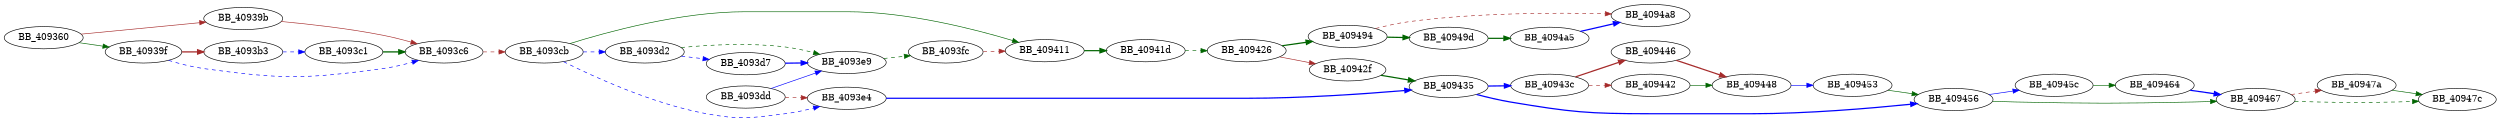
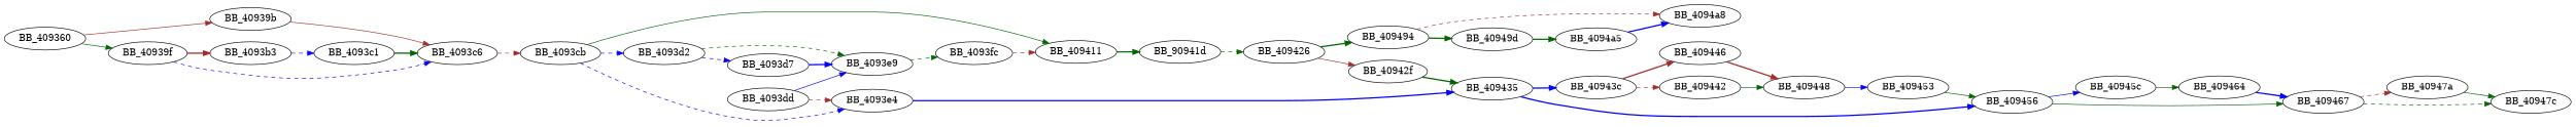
  digraph {
    rankdir=LR
    edge [color=darkgreen style=dashed]
    BB_409360
    BB_40939b
    BB_40939f
    BB_4093c6
    BB_4093b3
    BB_4093cb
    BB_4093c1
    BB_4093d2
    BB_4093e4
    BB_409411
    BB_4093d7
    BB_4093e9
    BB_409435
-   BB_40941d
+   BB_40941d [label=BB_90941d]
    BB_4093fc
    BB_40943c
    BB_409456
    BB_409426
    BB_4093dd
    BB_409442
    BB_409446
    BB_40945c
    BB_409467
    BB_40942f
    BB_409494
    BB_40949d
    BB_4094a8
    BB_4094a5
    BB_409448
    BB_409464
    BB_40947a
    BB_40947c
    BB_409453
    BB_409360 -> BB_40939b [color=brown style=solid]
    BB_409360 -> BB_40939f [style=solid]
    BB_40939b -> BB_4093c6 [color=brown style=solid]
    BB_40939f -> BB_4093c6 [color=blue]
    BB_40939f -> BB_4093b3 [color=brown style=bold]
    BB_4093c6 -> BB_4093cb [color=brown]
    BB_4093b3 -> BB_4093c1 [color=blue]
    BB_4093cb -> BB_4093d2 [color=blue]
    BB_4093cb -> BB_4093e4 [color=blue]
    BB_4093cb -> BB_409411 [style=solid]
    BB_4093c1 -> BB_4093c6 [style=bold]
    BB_4093d2 -> BB_4093d7 [color=blue]
    BB_4093d2 -> BB_4093e9
    BB_4093e4 -> BB_409435 [color=blue style=bold]
    BB_409411 -> BB_40941d [style=bold]
    BB_4093d7 -> BB_4093e9 [color=blue style=bold]
    BB_4093e9 -> BB_4093fc
    BB_409435 -> BB_40943c [color=blue style=bold]
    BB_409435 -> BB_409456 [color=blue style=bold]
    BB_40941d -> BB_409426
    BB_4093fc -> BB_409411 [color=brown]
    BB_40943c -> BB_409442 [color=brown]
    BB_40943c -> BB_409446 [color=brown style=bold]
    BB_409456 -> BB_40945c [color=blue style=solid]
    BB_409456 -> BB_409467 [style=solid]
    BB_409426 -> BB_40942f [color=brown style=solid]
    BB_409426 -> BB_409494 [style=bold]
    BB_4093dd -> BB_4093e4 [color=brown]
    BB_4093dd -> BB_4093e9 [color=blue style=solid]
    BB_409442 -> BB_409448 [style=solid]
    BB_409446 -> BB_409448 [color=brown style=bold]
    BB_40945c -> BB_409464 [style=solid]
    BB_409467 -> BB_40947a [color=brown]
    BB_409467 -> BB_40947c
    BB_40942f -> BB_409435 [style=bold]
    BB_409494 -> BB_40949d [style=bold]
    BB_409494 -> BB_4094a8 [color=brown]
    BB_40949d -> BB_4094a5 [style=bold]
    BB_4094a5 -> BB_4094a8 [color=blue style=bold]
    BB_409448 -> BB_409453 [color=blue style=solid]
    BB_409464 -> BB_409467 [color=blue style=bold]
    BB_40947a -> BB_40947c [style=solid]
    BB_409453 -> BB_409456 [style=solid]
  }
